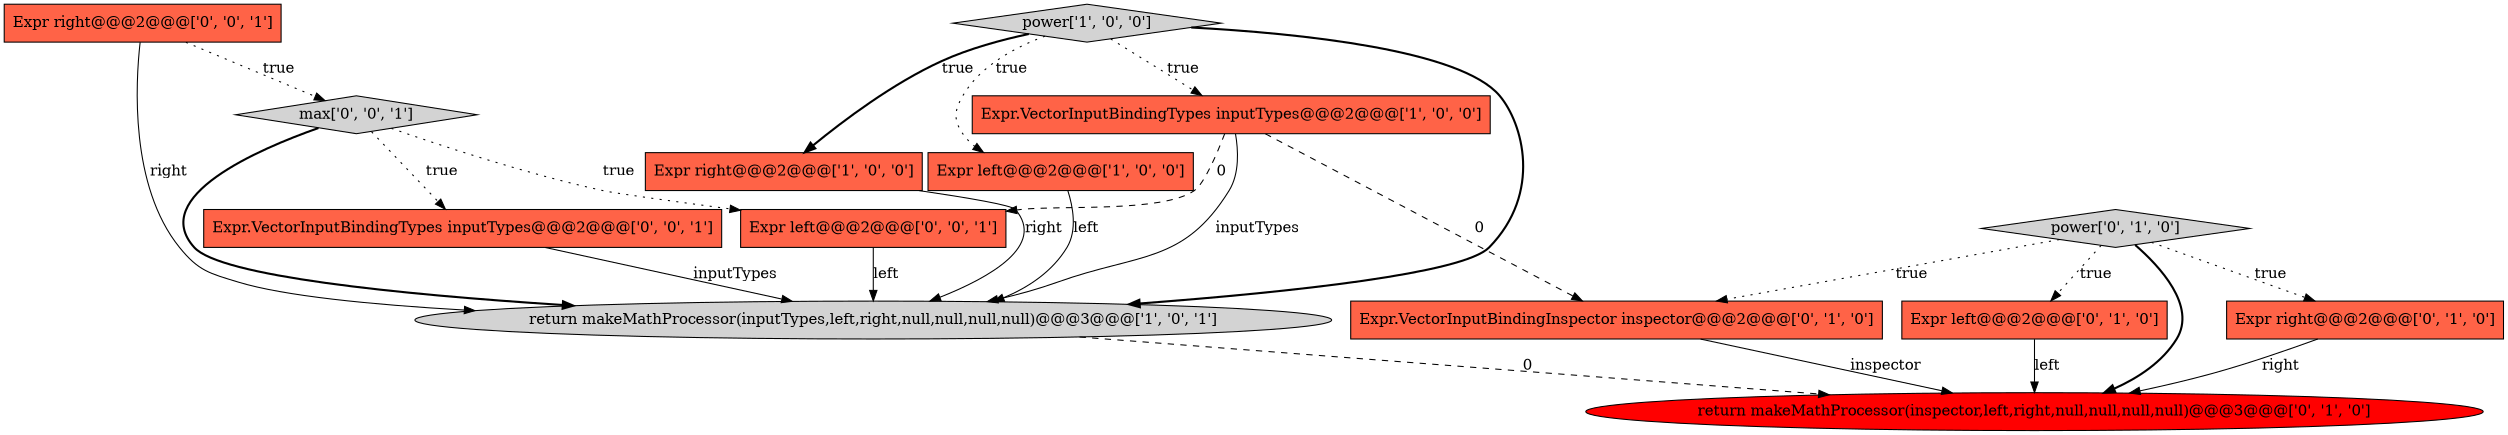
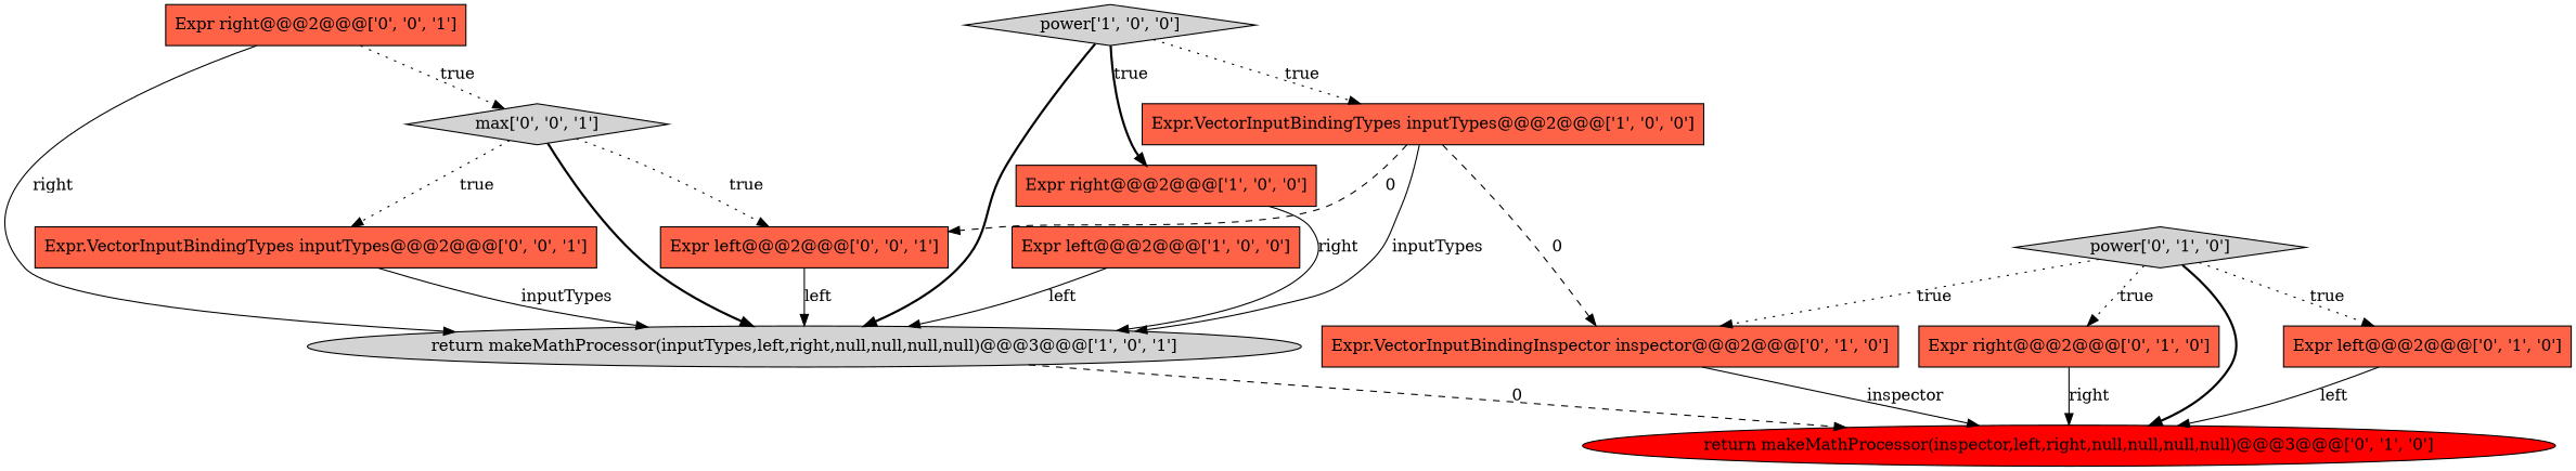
  digraph {
    node [fillcolor=tomato shape=box style=filled]
    edge [style=solid]
    n1 [label="Expr left@@@2@@@['0', '1', '0']"]
    n2 [fillcolor=red label="return makeMathProcessor(inspector,left,right,null,null,null,null)@@@3@@@['0', '1', '0']" shape=ellipse]
    n3 [fillcolor=lightgray label="power['1', '0', '0']" shape=diamond]
    n4 [label="Expr.VectorInputBindingTypes inputTypes@@@2@@@['1', '0', '0']"]
    n5 [fillcolor=lightgray label="return makeMathProcessor(inputTypes,left,right,null,null,null,null)@@@3@@@['1', '0', '1']" shape=ellipse]
    n6 [label="Expr left@@@2@@@['1', '0', '0']"]
    n7 [label="Expr right@@@2@@@['1', '0', '0']"]
    n8 [label="Expr left@@@2@@@['0', '0', '1']"]
    n9 [label="Expr.VectorInputBindingInspector inspector@@@2@@@['0', '1', '0']"]
    n10 [label="Expr right@@@2@@@['0', '1', '0']"]
    n11 [label="Expr.VectorInputBindingTypes inputTypes@@@2@@@['0', '0', '1']"]
    n12 [label="Expr right@@@2@@@['0', '0', '1']"]
    n13 [fillcolor=lightgray label="max['0', '0', '1']" shape=diamond]
    n14 [fillcolor=lightgray label="power['0', '1', '0']" shape=diamond]
    n1 -> n2 [label=left]
    n3 -> n4 [label=true style=dotted]
    n3 -> n5 [style=bold]
-   n3 -> n6 [label=true style=dotted]
    n3 -> n7 [label=true style=bold]
    n4 -> n5 [label=inputTypes]
    n4 -> n8 [label=0 style=dashed]
    n4 -> n9 [label=0 style=dashed]
    n5 -> n2 [label=0 style=dashed]
    n6 -> n5 [label=left]
    n7 -> n5 [label=right]
    n8 -> n5 [label=left]
    n9 -> n2 [label=inspector]
    n10 -> n2 [label=right]
    n11 -> n5 [label=inputTypes]
    n12 -> n5 [label=right]
    n12 -> n13 [label=true style=dotted]
    n13 -> n5 [style=bold]
    n13 -> n8 [label=true style=dotted]
    n13 -> n11 [label=true style=dotted]
    n14 -> n1 [label=true style=dotted]
    n14 -> n2 [style=bold]
    n14 -> n9 [label=true style=dotted]
    n14 -> n10 [label=true style=dotted]
  }
